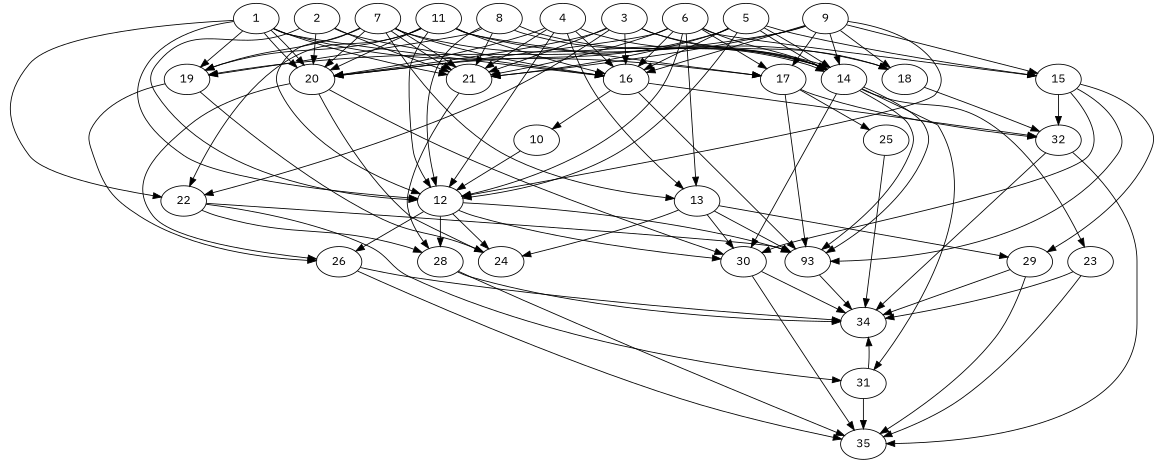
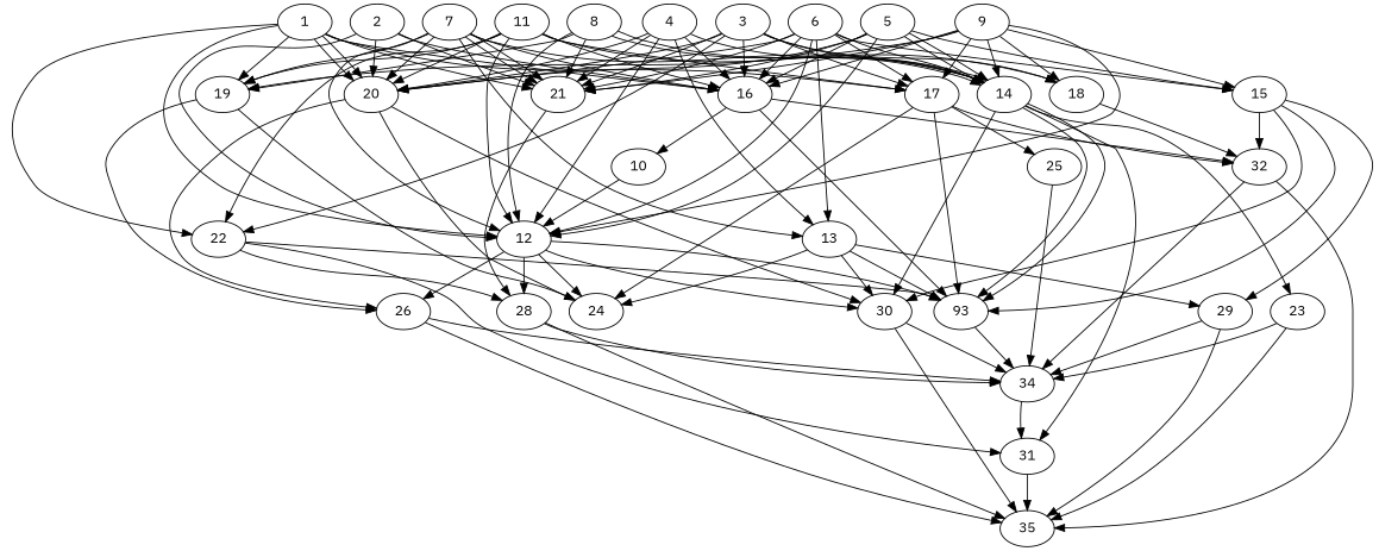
  digraph {
    fontname="IBM Plex Sans"
    node [alpha=0.16 fontname="IBM Plex Sans"]
    edge [fontname="IBM Plex Sans"]
    1 [alpha=0.14 expect_size=30085120]
    12 [alpha=0.08 expect_size=37576704]
    16 [expect_size=35252224]
    17 [alpha=0.08 expect_size=11549696]
    19 [alpha=0.18 expect_size=23595008]
    20 [alpha=0.02 expect_size=12651520]
    21 [expect_size=23455744]
    22 [alpha=0.05 expect_size=20770816]
    24 [alpha=0.14 expect_size=42690560]
    26 [alpha=0.03 expect_size=21280768]
    28 [alpha=0.04 expect_size=32168960]
    30 [alpha=0.12 expect_size=35037184]
    n13 [alpha=0.07 expect_size=42631168 label=93]
    32 [alpha=0.18 expect_size=30366720]
    10 [alpha=0.05 expect_size=14342144]
    25 [alpha=0.01 expect_size=6770688]
    31 [alpha=0.18 expect_size=39689216]
    34 [alpha=0.12 expect_size=26358784]
    35 [alpha=0.08 expect_size=11252736]
    2 [expect_size=40804352]
    3 [alpha=0.06 expect_size=49489920]
    14 [alpha=0.05 expect_size=41703424]
    18 [alpha=0.03 expect_size=15023104]
    23 [alpha=0.13 expect_size=40142848]
    4 [expect_size=34945024]
    13 [alpha=0.01 expect_size=27813888]
    29 [alpha=0.06 expect_size=38755328]
    5 [alpha=0.01 expect_size=21679104]
    15 [alpha=0.06 expect_size=32581632]
    6 [alpha=0.10 expect_size=38708224]
    7 [alpha=0.01 expect_size=48777216]
    8 [alpha=0.04 expect_size=7927808]
    9 [alpha=0.15 expect_size=7617536]
    11 [alpha=0.19 expect_size=51963904]
    1 -> 12
    1 -> 16
    1 -> 17
    1 -> 19
    1 -> 20
    1 -> 20
    1 -> 21
    1 -> 22
    12 -> 24
    12 -> 26
    12 -> 28
    12 -> 30
    12 -> n13
    16 -> n13
    16 -> 32
    16 -> 10
+   17 -> 24
    17 -> n13
    17 -> 32
    17 -> 25
    19 -> 24
    19 -> 26
    20 -> 24
    20 -> 26
    20 -> 30
    21 -> 28
    22 -> 28
    22 -> n13
    22 -> 31
    26 -> 34
    26 -> 35
    28 -> 34
    28 -> 35
    30 -> 34
    30 -> 35
    n13 -> 34
    32 -> 34
    32 -> 35
    10 -> 12
    25 -> 34
-   31 -> 34
+   34 -> 31
    31 -> 35
    2 -> 12
    2 -> 16
    2 -> 20
    2 -> 21
    3 -> 16
+   3 -> 17
    3 -> 20
    3 -> 21
    3 -> 22
    3 -> 14
    3 -> 18
    14 -> 30
    14 -> n13
    14 -> n13
    14 -> 31
    14 -> 23
    18 -> 32
    23 -> 34
    23 -> 35
    4 -> 12
    4 -> 16
    4 -> 20
    4 -> 21
    4 -> 14
    4 -> 13
    13 -> 24
    13 -> 30
    13 -> n13
    13 -> 29
    29 -> 34
    29 -> 35
    5 -> 12
    5 -> 16
    5 -> 20
    5 -> 21
    5 -> 14
    5 -> 14
    5 -> 15
    15 -> 30
    15 -> n13
    15 -> 32
    15 -> 29
    6 -> 12
    6 -> 16
    6 -> 17
    6 -> 20
    6 -> 21
    6 -> 14
    6 -> 13
    6 -> 15
    7 -> 12
    7 -> 16
    7 -> 19
    7 -> 20
    7 -> 21
    7 -> 21
    7 -> 14
    7 -> 13
    8 -> 12
    8 -> 19
    8 -> 21
    8 -> 14
    8 -> 14
    9 -> 12
    9 -> 16
    9 -> 17
    9 -> 19
    9 -> 21
    9 -> 14
    9 -> 18
    9 -> 15
    11 -> 12
    11 -> 16
    11 -> 17
    11 -> 19
    11 -> 20
    11 -> 22
    11 -> 18
  }
